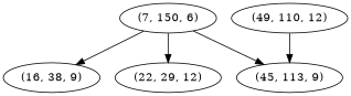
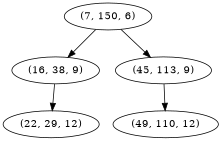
  digraph {
    "(7, 150, 6)"
    "(16, 38, 9)"
    "(45, 113, 9)"
    "(22, 29, 12)"
    "(49, 110, 12)"
    "(7, 150, 6)" -> "(16, 38, 9)"
    "(7, 150, 6)" -> "(45, 113, 9)"
-   "(7, 150, 6)" -> "(22, 29, 12)"
-   "(49, 110, 12)" -> "(45, 113, 9)"
+   "(16, 38, 9)" -> "(22, 29, 12)"
+   "(45, 113, 9)" -> "(49, 110, 12)"
  }
